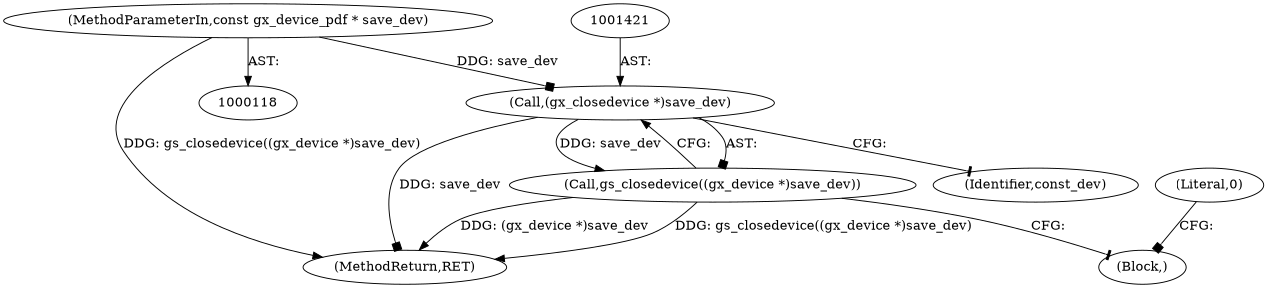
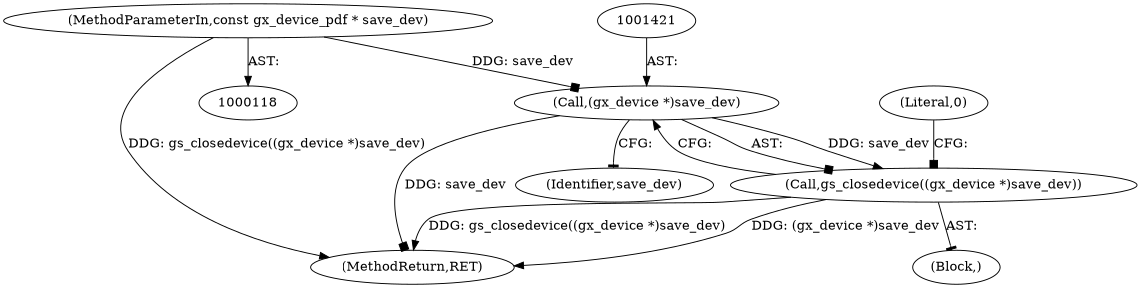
  digraph {
    edge [arrowhead=normal]
-   n1 [label="(Call,(gx_closedevice *)save_dev)"]
+   n1 [label="(Call,(gx_device *)save_dev)"]
    n2 [label="(Call,gs_closedevice((gx_device *)save_dev))"]
    n3 [label="(MethodReturn,RET)"]
-   n4 [label="(Identifier,const_dev)"]
+   n4 [label="(Identifier,save_dev)"]
    n5 [label="(Block,)"]
    n6 [label="(MethodParameterIn,const gx_device_pdf * save_dev)"]
    1000118
    n8 [label="(Literal,0)"]
    1001421
    n1 -> n2 [arrowhead=box label="AST: "]
    n1 -> n2 [label="DDG: save_dev"]
    n1 -> n3 [arrowhead=box label="DDG: save_dev"]
    n1 -> n4 [arrowhead=tee label="CFG: "]
    n2 -> n1 [label="CFG: "]
    n2 -> n3 [label="DDG: gs_closedevice((gx_device *)save_dev)"]
    n2 -> n3 [label="DDG: (gx_device *)save_dev"]
-   n2 -> n5 [arrowhead=tee label="CFG: "]
+   n2 -> n5 [arrowhead=tee label="AST: "]
    n6 -> n1 [arrowhead=box label="DDG: save_dev"]
    n6 -> n3 [label="DDG: gs_closedevice((gx_device *)save_dev)"]
    n6 -> 1000118 [label="AST: "]
-   n8 -> n5 [arrowhead=box label="CFG: "]
+   n8 -> n2 [arrowhead=box label="CFG: "]
    1001421 -> n1 [label="AST: "]
  }
